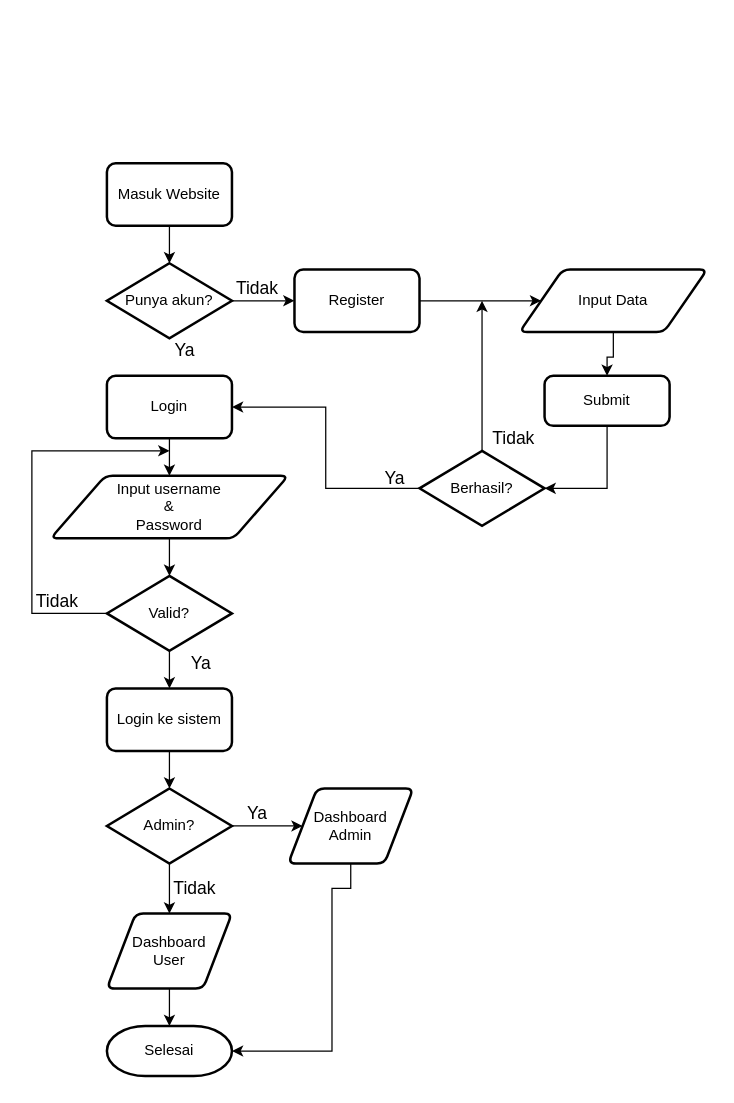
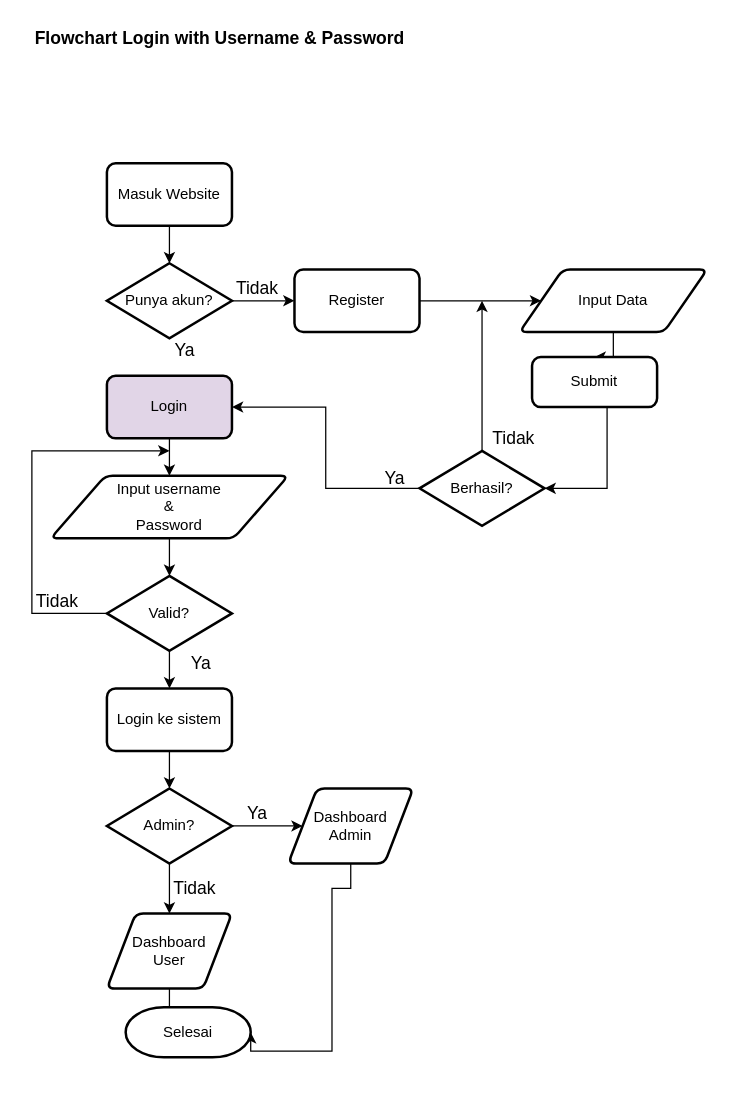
  <mxCell id="0" />
  <mxCell id="1" parent="0" />
+ <mxCell id="2" value="&lt;b&gt;&lt;font style=&quot;font-size: 14px&quot;&gt;Flowchart Login with Username &amp;amp; Password&lt;/font&gt;&lt;/b&gt;" style="text;html=1;align=center;verticalAlign=middle;resizable=0;points=[];autosize=1;strokeColor=none;fillColor=none;" vertex="1" parent="1"><mxGeometry x="20" y="20" width="310" height="20" as="geometry" /></mxCell>
  <mxCell id="3" value="" style="edgeStyle=orthogonalEdgeStyle;rounded=0;orthogonalLoop=1;jettySize=auto;html=1;fontSize=14;" edge="1" parent="1" source="4" target="6"><mxGeometry relative="1" as="geometry" /></mxCell>
  <mxCell id="4" value="Masuk Website" style="rounded=1;whiteSpace=wrap;html=1;absoluteArcSize=1;arcSize=14;strokeWidth=2;" vertex="1" parent="1"><mxGeometry x="85" y="130" width="100" height="50" as="geometry" /></mxCell>
  <mxCell id="5" value="" style="edgeStyle=orthogonalEdgeStyle;rounded=0;orthogonalLoop=1;jettySize=auto;html=1;fontSize=14;" edge="1" parent="1" source="6" target="25"><mxGeometry relative="1" as="geometry" /></mxCell>
  <mxCell id="6" value="Punya akun?" style="strokeWidth=2;html=1;shape=mxgraph.flowchart.decision;whiteSpace=wrap;" vertex="1" parent="1"><mxGeometry x="85" y="210" width="100" height="60" as="geometry" /></mxCell>
  <mxCell id="7" value="" style="edgeStyle=orthogonalEdgeStyle;rounded=0;orthogonalLoop=1;jettySize=auto;html=1;fontSize=14;" edge="1" parent="1" source="8" target="10"><mxGeometry relative="1" as="geometry" /></mxCell>
- <mxCell id="8" value="Login" style="rounded=1;whiteSpace=wrap;html=1;absoluteArcSize=1;arcSize=14;strokeWidth=2;" vertex="1" parent="1"><mxGeometry x="85" y="300" width="100" height="50" as="geometry" /></mxCell>
+ <mxCell id="8" value="Login" style="rounded=1;whiteSpace=wrap;html=1;absoluteArcSize=1;arcSize=14;strokeWidth=2;fillColor=#e1d5e7;" vertex="1" parent="1"><mxGeometry x="85" y="300" width="100" height="50" as="geometry" /></mxCell>
  <mxCell id="9" value="" style="edgeStyle=orthogonalEdgeStyle;rounded=0;orthogonalLoop=1;jettySize=auto;html=1;fontSize=14;" edge="1" parent="1" source="10" target="13"><mxGeometry relative="1" as="geometry" /></mxCell>
  <mxCell id="10" value="Input username&lt;br&gt;&amp;amp;&lt;br&gt;Password" style="shape=parallelogram;html=1;strokeWidth=2;perimeter=parallelogramPerimeter;whiteSpace=wrap;rounded=1;arcSize=12;size=0.23;" vertex="1" parent="1"><mxGeometry x="40" y="380" width="190" height="50" as="geometry" /></mxCell>
  <mxCell id="11" value="" style="edgeStyle=orthogonalEdgeStyle;rounded=0;orthogonalLoop=1;jettySize=auto;html=1;fontSize=14;" edge="1" parent="1" source="13" target="15"><mxGeometry relative="1" as="geometry" /></mxCell>
  <mxCell id="12" style="edgeStyle=orthogonalEdgeStyle;rounded=0;orthogonalLoop=1;jettySize=auto;html=1;fontSize=14;" edge="1" parent="1" source="13"><mxGeometry relative="1" as="geometry"><mxPoint x="135" y="360" as="targetPoint" /><Array as="points"><mxPoint x="25" y="490" /><mxPoint x="25" y="360" /></Array></mxGeometry></mxCell>
  <mxCell id="13" value="Valid?" style="strokeWidth=2;html=1;shape=mxgraph.flowchart.decision;whiteSpace=wrap;" vertex="1" parent="1"><mxGeometry x="85" y="460" width="100" height="60" as="geometry" /></mxCell>
  <mxCell id="14" value="" style="edgeStyle=orthogonalEdgeStyle;rounded=0;orthogonalLoop=1;jettySize=auto;html=1;fontSize=14;" edge="1" parent="1" source="15" target="18"><mxGeometry relative="1" as="geometry" /></mxCell>
  <mxCell id="15" value="Login ke sistem" style="rounded=1;whiteSpace=wrap;html=1;absoluteArcSize=1;arcSize=14;strokeWidth=2;" vertex="1" parent="1"><mxGeometry x="85" y="550" width="100" height="50" as="geometry" /></mxCell>
  <mxCell id="16" value="" style="edgeStyle=orthogonalEdgeStyle;rounded=0;orthogonalLoop=1;jettySize=auto;html=1;fontSize=14;" edge="1" parent="1" source="18" target="20"><mxGeometry relative="1" as="geometry" /></mxCell>
  <mxCell id="17" value="" style="edgeStyle=orthogonalEdgeStyle;rounded=0;orthogonalLoop=1;jettySize=auto;html=1;fontSize=14;" edge="1" parent="1" source="18" target="22"><mxGeometry relative="1" as="geometry" /></mxCell>
  <mxCell id="18" value="Admin?" style="strokeWidth=2;html=1;shape=mxgraph.flowchart.decision;whiteSpace=wrap;" vertex="1" parent="1"><mxGeometry x="85" y="630" width="100" height="60" as="geometry" /></mxCell>
  <mxCell id="19" style="edgeStyle=orthogonalEdgeStyle;rounded=0;orthogonalLoop=1;jettySize=auto;html=1;entryX=1;entryY=0.5;entryDx=0;entryDy=0;entryPerimeter=0;fontSize=14;" edge="1" parent="1" source="20" target="23"><mxGeometry relative="1" as="geometry"><Array as="points"><mxPoint x="280" y="710" /><mxPoint x="265" y="710" /><mxPoint x="265" y="840" /></Array></mxGeometry></mxCell>
  <mxCell id="20" value="Dashboard&lt;br&gt;Admin" style="shape=parallelogram;html=1;strokeWidth=2;perimeter=parallelogramPerimeter;whiteSpace=wrap;rounded=1;arcSize=12;size=0.23;" vertex="1" parent="1"><mxGeometry x="230" y="630" width="100" height="60" as="geometry" /></mxCell>
  <mxCell id="21" value="" style="edgeStyle=orthogonalEdgeStyle;rounded=0;orthogonalLoop=1;jettySize=auto;html=1;fontSize=14;" edge="1" parent="1" source="22" target="23"><mxGeometry relative="1" as="geometry" /></mxCell>
  <mxCell id="22" value="Dashboard&lt;br&gt;User" style="shape=parallelogram;html=1;strokeWidth=2;perimeter=parallelogramPerimeter;whiteSpace=wrap;rounded=1;arcSize=12;size=0.23;" vertex="1" parent="1"><mxGeometry x="85" y="730" width="100" height="60" as="geometry" /></mxCell>
- <mxCell id="23" value="Selesai" style="strokeWidth=2;html=1;shape=mxgraph.flowchart.terminator;whiteSpace=wrap;" vertex="1" parent="1"><mxGeometry x="85" y="820" width="100" height="40" as="geometry" /></mxCell>
+ <mxCell id="23" value="Selesai" style="strokeWidth=2;html=1;shape=mxgraph.flowchart.terminator;whiteSpace=wrap;" vertex="1" parent="1"><mxGeometry x="100" y="805" width="100" height="40" as="geometry" /></mxCell>
  <mxCell id="24" value="" style="edgeStyle=orthogonalEdgeStyle;rounded=0;orthogonalLoop=1;jettySize=auto;html=1;fontSize=14;" edge="1" parent="1" source="25" target="27"><mxGeometry relative="1" as="geometry" /></mxCell>
  <mxCell id="25" value="Register" style="rounded=1;whiteSpace=wrap;html=1;absoluteArcSize=1;arcSize=14;strokeWidth=2;" vertex="1" parent="1"><mxGeometry x="235" y="215" width="100" height="50" as="geometry" /></mxCell>
  <mxCell id="26" value="" style="edgeStyle=orthogonalEdgeStyle;rounded=0;orthogonalLoop=1;jettySize=auto;html=1;fontSize=14;" edge="1" parent="1" source="27" target="29"><mxGeometry relative="1" as="geometry" /></mxCell>
  <mxCell id="27" value="Input Data" style="shape=parallelogram;html=1;strokeWidth=2;perimeter=parallelogramPerimeter;whiteSpace=wrap;rounded=1;arcSize=12;size=0.23;" vertex="1" parent="1"><mxGeometry x="415" y="215" width="150" height="50" as="geometry" /></mxCell>
  <mxCell id="28" style="edgeStyle=orthogonalEdgeStyle;rounded=0;orthogonalLoop=1;jettySize=auto;html=1;entryX=1;entryY=0.5;entryDx=0;entryDy=0;entryPerimeter=0;fontSize=14;" edge="1" parent="1" source="29" target="32"><mxGeometry relative="1" as="geometry"><Array as="points"><mxPoint x="485" y="390" /></Array></mxGeometry></mxCell>
- <mxCell id="29" value="Submit" style="rounded=1;whiteSpace=wrap;html=1;absoluteArcSize=1;arcSize=14;strokeWidth=2;" vertex="1" parent="1"><mxGeometry x="435" y="300" width="100" height="40" as="geometry" /></mxCell>
+ <mxCell id="29" value="Submit" style="rounded=1;whiteSpace=wrap;html=1;absoluteArcSize=1;arcSize=14;strokeWidth=2;" vertex="1" parent="1"><mxGeometry x="425" y="285" width="100" height="40" as="geometry" /></mxCell>
  <mxCell id="30" style="edgeStyle=orthogonalEdgeStyle;rounded=0;orthogonalLoop=1;jettySize=auto;html=1;entryX=1;entryY=0.5;entryDx=0;entryDy=0;fontSize=14;" edge="1" parent="1" source="32" target="8"><mxGeometry relative="1" as="geometry" /></mxCell>
  <mxCell id="31" style="edgeStyle=orthogonalEdgeStyle;rounded=0;orthogonalLoop=1;jettySize=auto;html=1;fontSize=14;" edge="1" parent="1" source="32"><mxGeometry relative="1" as="geometry"><mxPoint x="385" y="240" as="targetPoint" /></mxGeometry></mxCell>
  <mxCell id="32" value="Berhasil?" style="strokeWidth=2;html=1;shape=mxgraph.flowchart.decision;whiteSpace=wrap;" vertex="1" parent="1"><mxGeometry x="335" y="360" width="100" height="60" as="geometry" /></mxCell>
  <mxCell id="33" value="Tidak" style="text;html=1;align=center;verticalAlign=middle;resizable=0;points=[];autosize=1;strokeColor=none;fillColor=none;fontSize=14;" vertex="1" parent="1"><mxGeometry x="180" y="220" width="50" height="20" as="geometry" /></mxCell>
  <mxCell id="34" value="Ya" style="text;html=1;align=center;verticalAlign=middle;resizable=0;points=[];autosize=1;strokeColor=none;fillColor=none;fontSize=14;" vertex="1" parent="1"><mxGeometry x="132" y="270" width="30" height="20" as="geometry" /></mxCell>
  <mxCell id="35" value="Ya" style="text;html=1;align=center;verticalAlign=middle;resizable=0;points=[];autosize=1;strokeColor=none;fillColor=none;fontSize=14;" vertex="1" parent="1"><mxGeometry x="145" y="520" width="30" height="20" as="geometry" /></mxCell>
  <mxCell id="36" value="Ya" style="text;html=1;align=center;verticalAlign=middle;resizable=0;points=[];autosize=1;strokeColor=none;fillColor=none;fontSize=14;" vertex="1" parent="1"><mxGeometry x="190" y="640" width="30" height="20" as="geometry" /></mxCell>
  <mxCell id="37" value="Tidak" style="text;html=1;align=center;verticalAlign=middle;resizable=0;points=[];autosize=1;strokeColor=none;fillColor=none;fontSize=14;" vertex="1" parent="1"><mxGeometry x="130" y="700" width="50" height="20" as="geometry" /></mxCell>
  <mxCell id="38" value="Tidak" style="text;html=1;align=center;verticalAlign=middle;resizable=0;points=[];autosize=1;strokeColor=none;fillColor=none;fontSize=14;" vertex="1" parent="1"><mxGeometry x="20" y="470" width="50" height="20" as="geometry" /></mxCell>
  <mxCell id="39" value="Tidak" style="text;html=1;align=center;verticalAlign=middle;resizable=0;points=[];autosize=1;strokeColor=none;fillColor=none;fontSize=14;" vertex="1" parent="1"><mxGeometry x="385" y="340" width="50" height="20" as="geometry" /></mxCell>
  <mxCell id="40" value="Ya" style="text;html=1;align=center;verticalAlign=middle;resizable=0;points=[];autosize=1;strokeColor=none;fillColor=none;fontSize=14;" vertex="1" parent="1"><mxGeometry x="300" y="372" width="30" height="20" as="geometry" /></mxCell>
